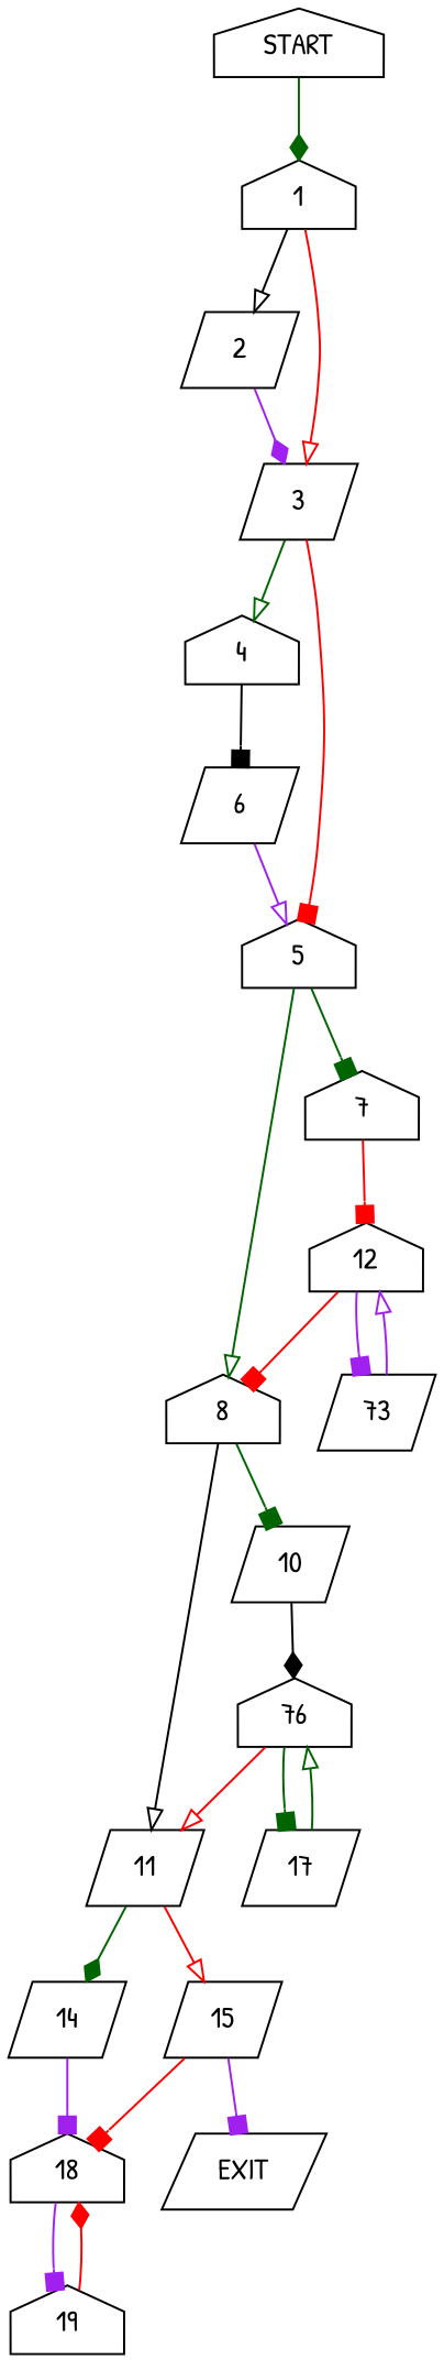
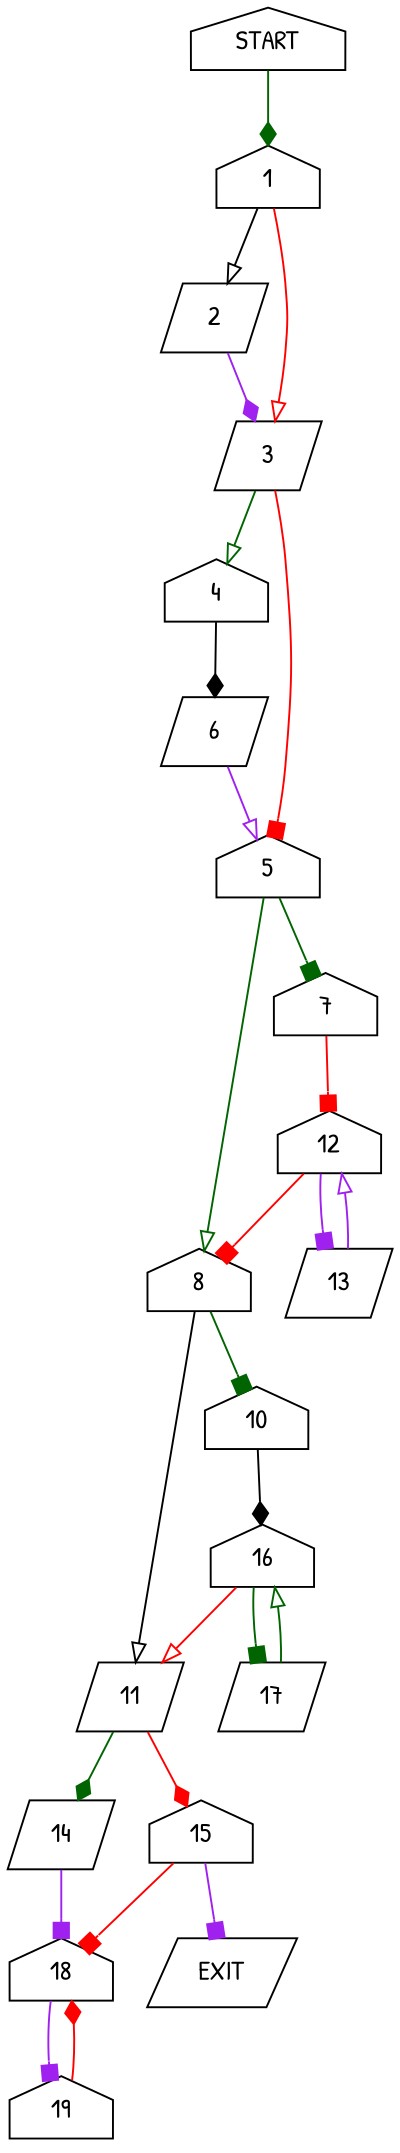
  digraph {
    fontname="Patrick Hand"
    node [fontname="Patrick Hand" shape=house]
    edge [arrowhead=box color=darkgreen fontname="Patrick Hand"]
    n1 [label=START]
    1
    2 [shape=parallelogram]
    3 [shape=parallelogram]
    n5 [label=EXIT shape=parallelogram]
    4
    5
    6 [shape=parallelogram]
    7
    8
    12
-   10 [shape=parallelogram]
+   10
    11 [shape=parallelogram]
-   13 [shape=parallelogram label=73]
-   16 [label=76]
+   13 [shape=parallelogram]
+   16
    14 [shape=parallelogram]
-   15 [shape=parallelogram]
+   15
    17 [shape=parallelogram]
    18
    19
    n1 -> 1 [arrowhead=diamond]
    1 -> 2 [arrowhead=onormal color=black]
    1 -> 3 [arrowhead=onormal color=red]
    2 -> 3 [arrowhead=diamond color=purple]
    3 -> 4 [arrowhead=onormal]
    3 -> 5 [color=red]
-   4 -> 6 [color=black]
+   4 -> 6 [arrowhead=diamond color=black]
    5 -> 7
    5 -> 8 [arrowhead=onormal]
    6 -> 5 [arrowhead=onormal color=purple]
    7 -> 12 [color=red]
    8 -> 10
    8 -> 11 [arrowhead=onormal color=black]
    12 -> 8 [color=red]
    12 -> 13 [color=purple]
    10 -> 16 [arrowhead=diamond color=black]
    11 -> 14 [arrowhead=diamond]
-   11 -> 15 [arrowhead=onormal color=red]
+   11 -> 15 [arrowhead=diamond color=red]
    13 -> 12 [arrowhead=onormal color=purple]
    16 -> 11 [arrowhead=onormal color=red]
    16 -> 17
    14 -> 18 [color=purple]
    15 -> n5 [color=purple]
    15 -> 18 [color=red]
    17 -> 16 [arrowhead=onormal]
    18 -> 19 [color=purple]
    19 -> 18 [arrowhead=diamond color=red]
  }
